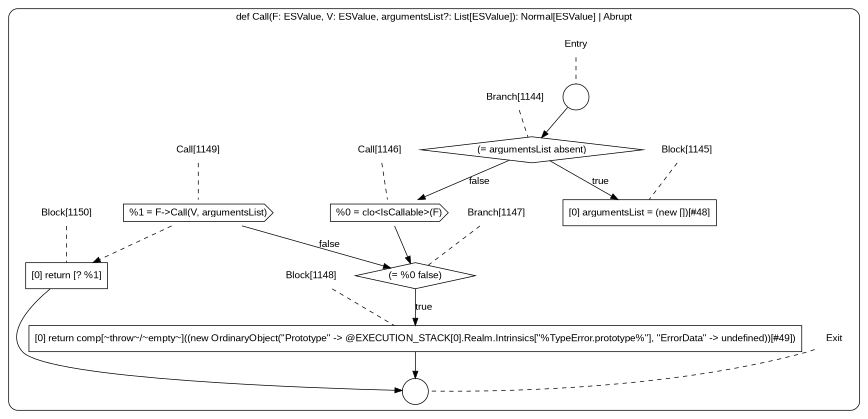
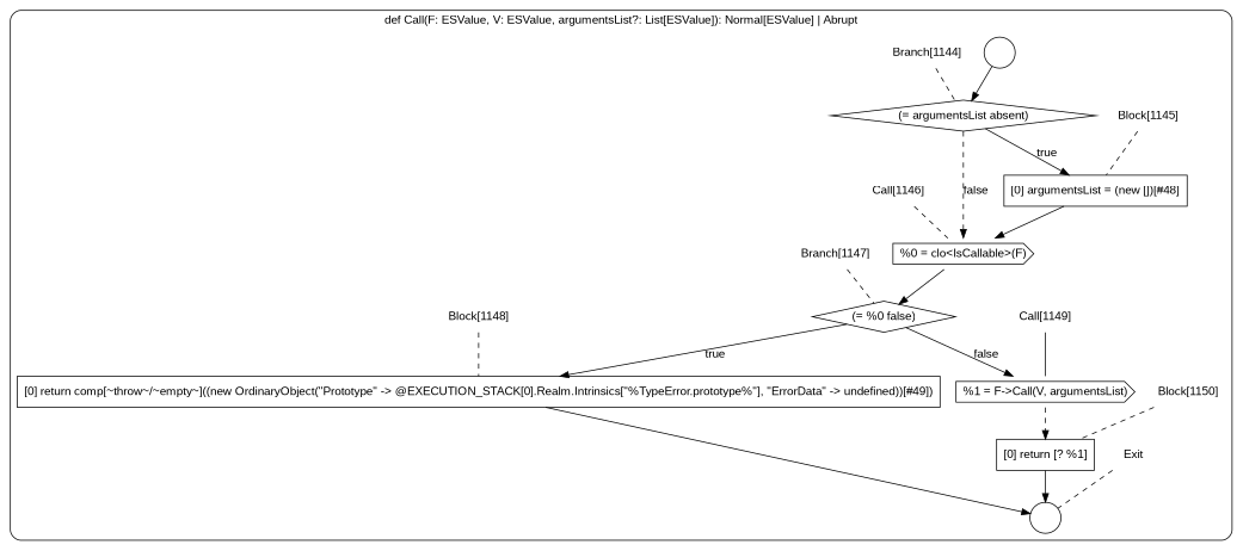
  digraph {
    fontname="Liberation Sans"
    node [fontname="Liberation Sans" shape=none]
    edge [color=black fontname="Liberation Sans" style=dashed]
-   n1 [label=<<font color="black">Entry</font>>]
    n2 [color=black fillcolor=white label=" " shape=circle style=filled]
    n3 [color=black fillcolor=white label=<<font color="black">(= argumentsList absent)</font>> shape=diamond style=filled]
    n4 [color=black fillcolor=white label=<<font color="black">[0] argumentsList = (new [])[#48]<BR ALIGN="LEFT"/></font>> shape=box style=filled]
    n5 [color=black fillcolor=white label=<<font color="black">%0 = clo&lt;IsCallable&gt;(F)</font>> shape=cds style=filled]
    n6 [label=<<font color="black">Exit</font>>]
    n7 [color=black fillcolor=white label=" " shape=circle style=filled]
    n8 [label=<<font color="black">Branch[1144]</font>>]
    n9 [color=black fillcolor=white label=<<font color="black">(= %0 false)</font>> shape=diamond style=filled]
    n10 [label=<<font color="black">Block[1145]</font>>]
    n11 [label=<<font color="black">Call[1146]</font>>]
    n12 [color=black fillcolor=white label=<<font color="black">[0] return comp[~throw~/~empty~]((new OrdinaryObject(&quot;Prototype&quot; -&gt; @EXECUTION_STACK[0].Realm.Intrinsics[&quot;%TypeError.prototype%&quot;], &quot;ErrorData&quot; -&gt; undefined))[#49])<BR ALIGN="LEFT"/></font>> shape=box style=filled]
    n13 [color=black fillcolor=white label=<<font color="black">%1 = F-&gt;Call(V, argumentsList)</font>> shape=cds style=filled]
    n14 [label=<<font color="black">Branch[1147]</font>>]
    n15 [color=black fillcolor=white label=<<font color="black">[0] return [? %1]<BR ALIGN="LEFT"/></font>> shape=box style=filled]
    n16 [label=<<font color="black">Block[1148]</font>>]
    n17 [label=<<font color="black">Call[1149]</font>>]
    n18 [label=<<font color="black">Block[1150]</font>>]
    subgraph cluster_1 {
      label="def Call(F: ESValue, V: ESValue, argumentsList?: List[ESValue]): Normal[ESValue] | Abrupt"
      style=rounded
-     n1
      n2
      n3
      n4
      n5
      n6
      n7
      n8
      n9
      n10
      n11
      n12
      n13
      n14
      n15
      n16
      n17
      n18
    }
-   n1 -> n2 [arrowhead=none]
    n2 -> n3 [style=""]
    n3 -> n4 [label=<<font color="black">true</font>> style=""]
-   n3 -> n5 [label=<<font color="black">false</font>> style=""]
+   n3 -> n5 [label=<<font color="black">false</font>>]
+   n4 -> n5 [style=""]
    n5 -> n9 [style=""]
    n6 -> n7 [arrowhead=none]
    n8 -> n3 [arrowhead=none]
    n9 -> n12 [label=<<font color="black">true</font>> style=""]
-   n13 -> n9 [label=<<font color="black">false</font>> style=""]
+   n9 -> n13 [label=<<font color="black">false</font>> style=""]
    n10 -> n4 [arrowhead=none]
    n11 -> n5 [arrowhead=none]
    n12 -> n7 [style=""]
    n13 -> n15
    n14 -> n9 [arrowhead=none]
    n15 -> n7 [style=""]
    n16 -> n12 [arrowhead=none]
-   n17 -> n13 [arrowhead=none]
+   n17 -> n13 [arrowhead=none style=solid]
    n18 -> n15 [arrowhead=none]
  }
